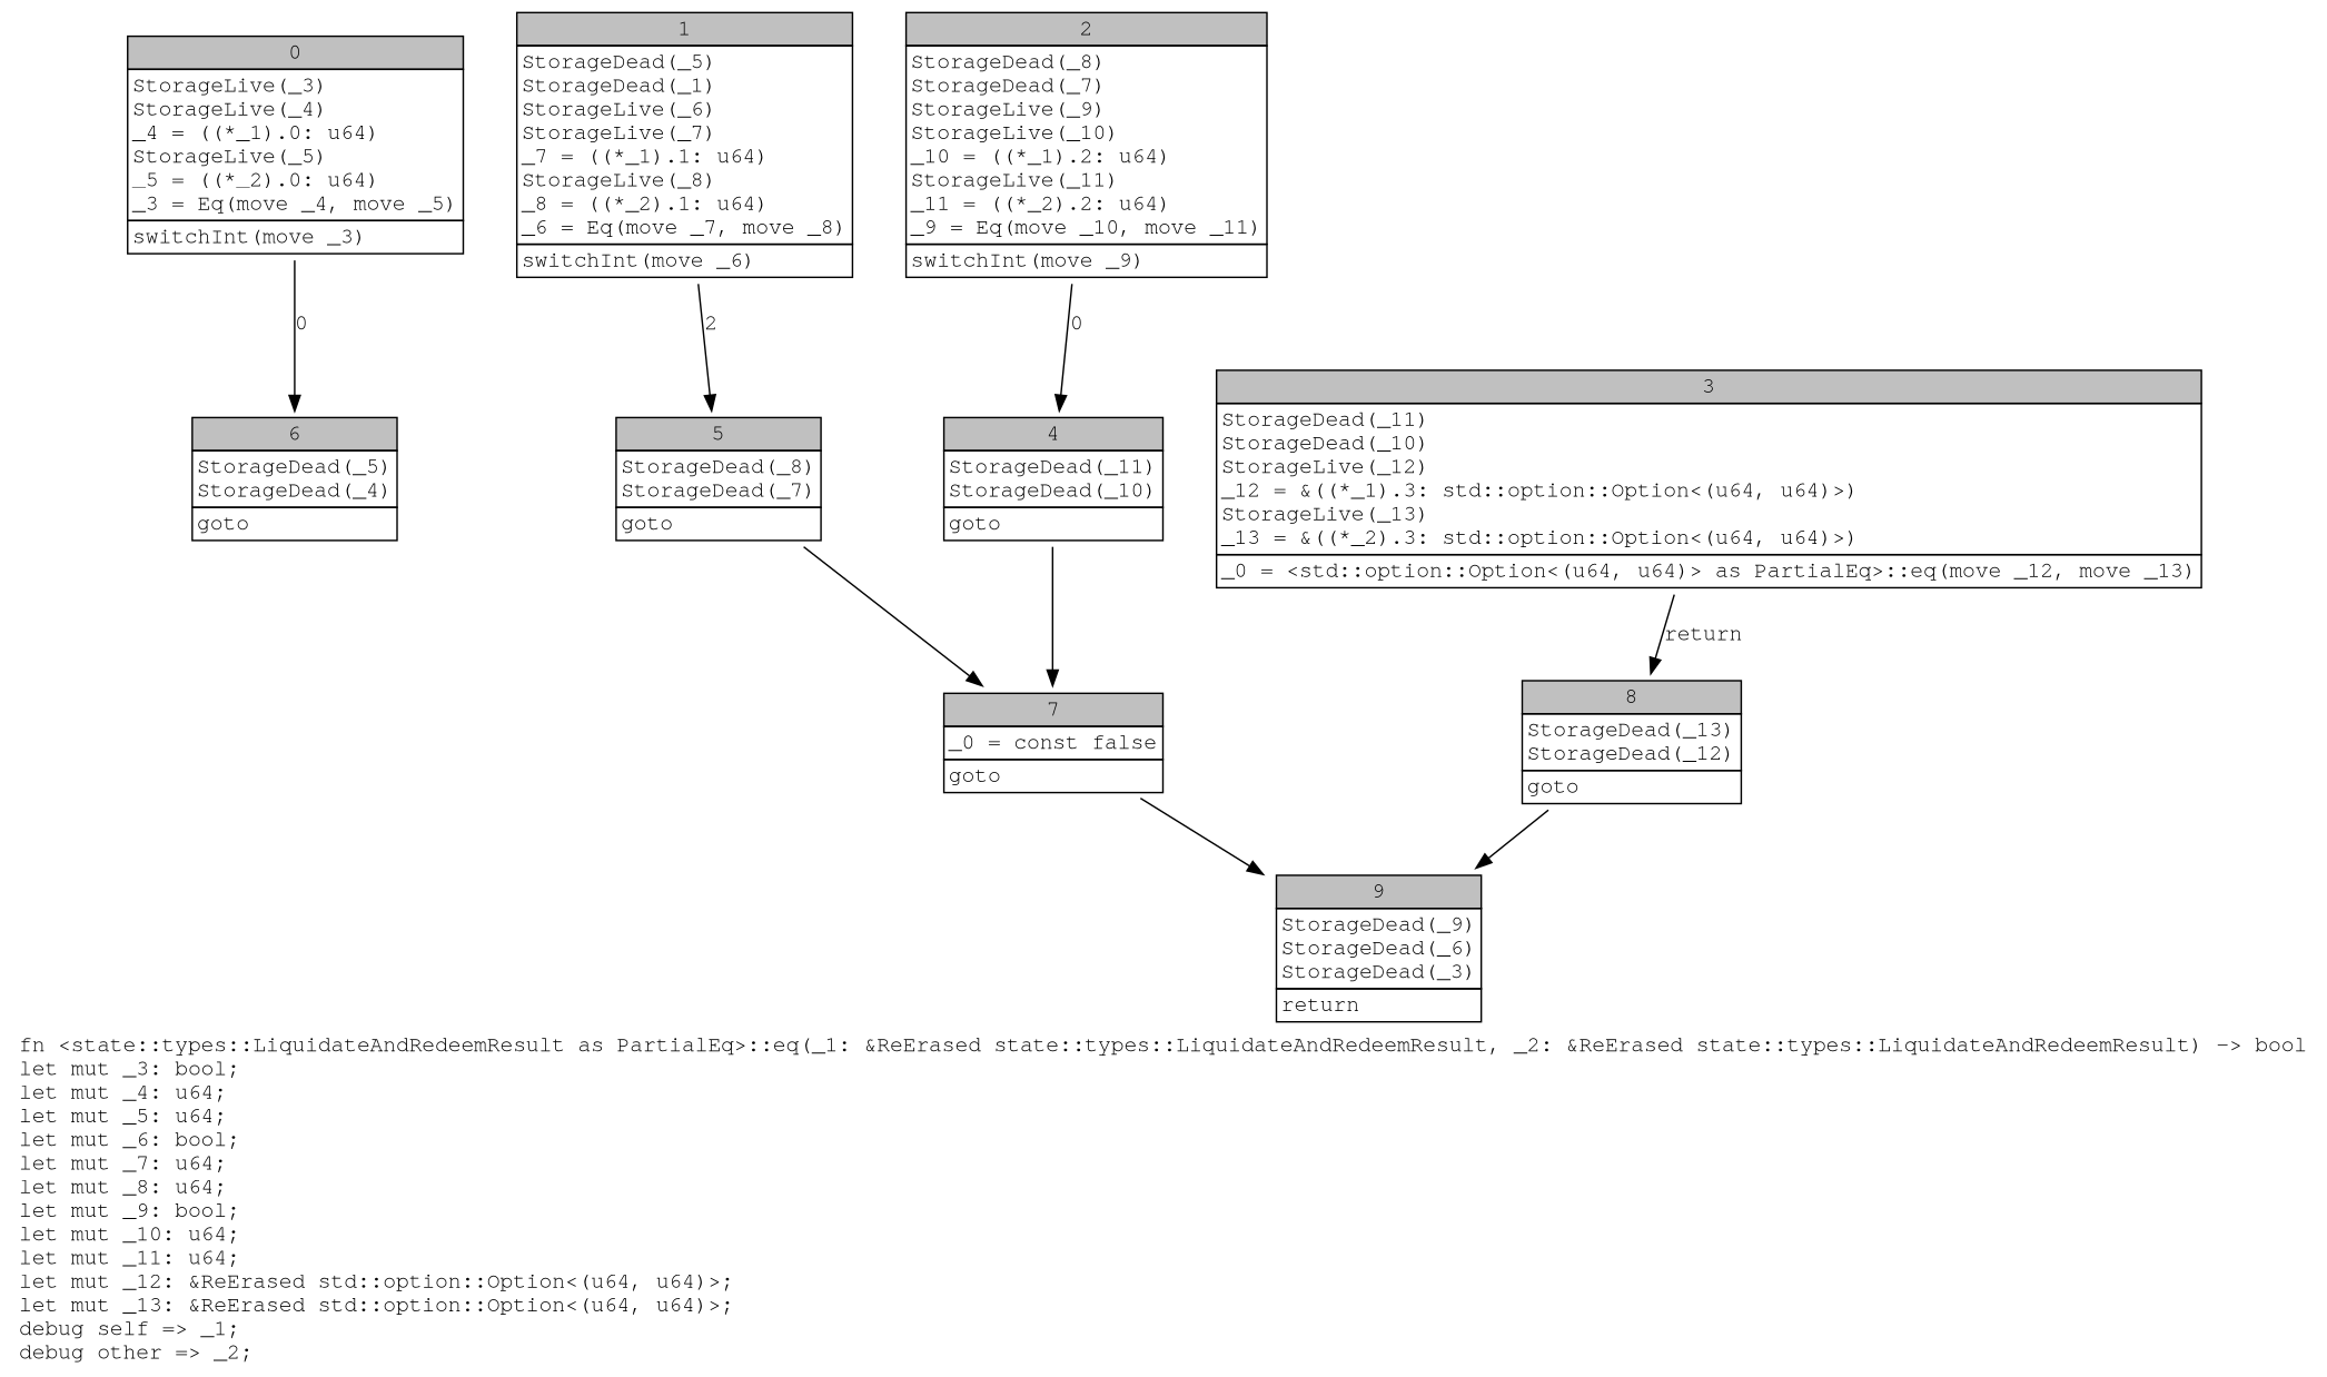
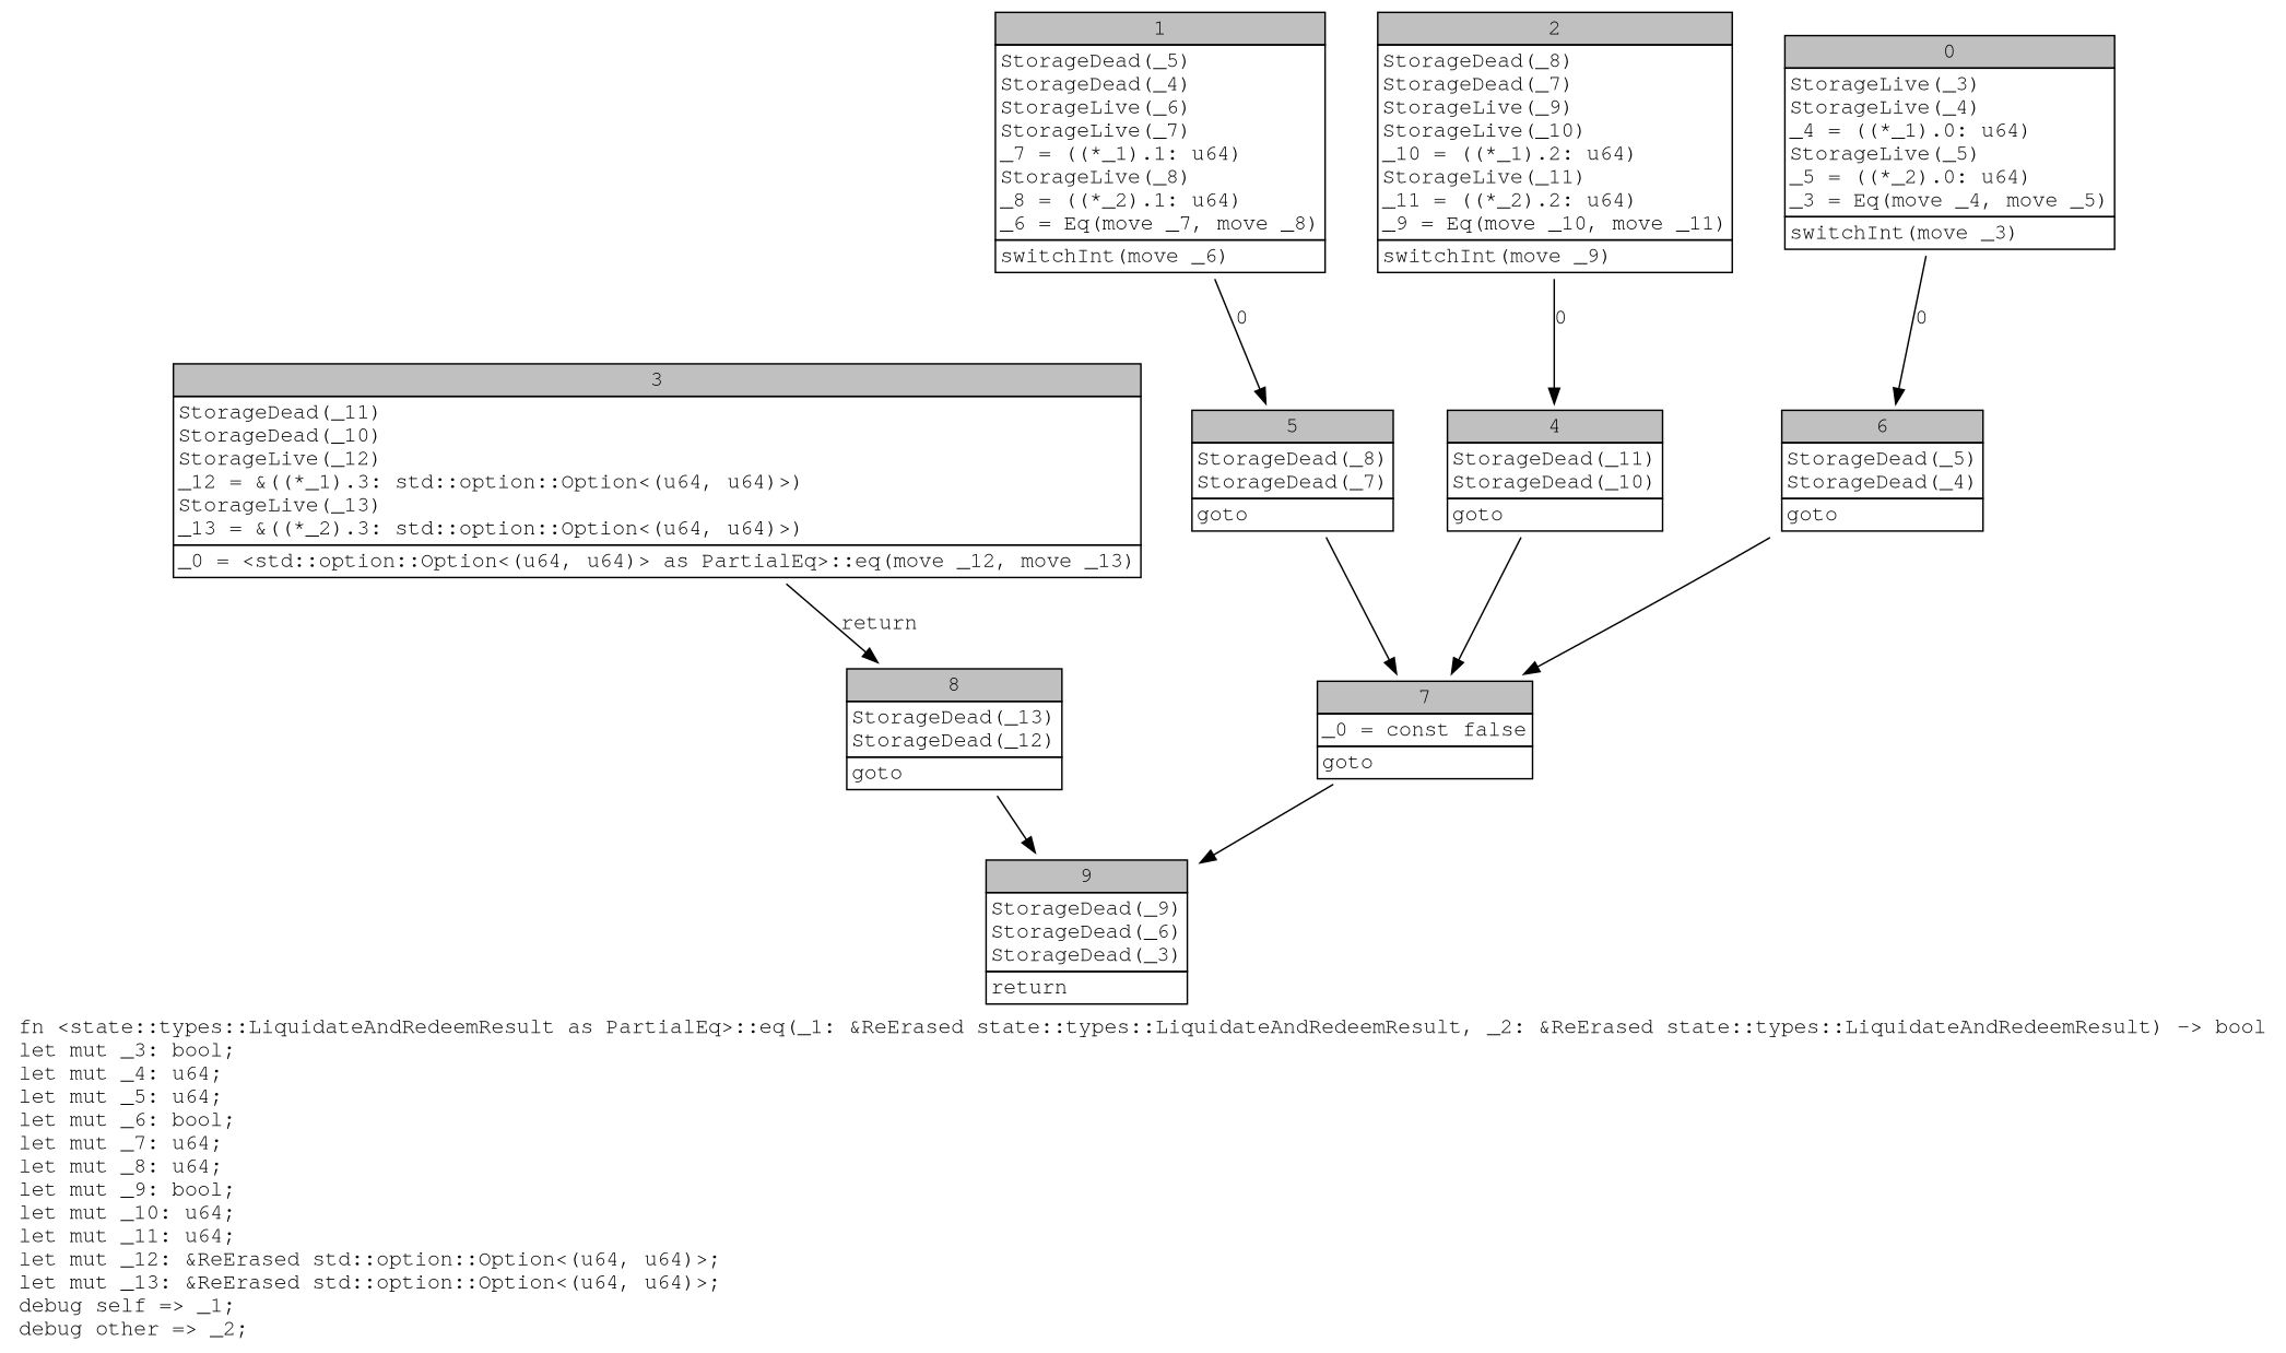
  digraph {
    fontname="Courier, monospace"
    label=<fn &lt;state::types::LiquidateAndRedeemResult as PartialEq&gt;::eq(_1: &amp;ReErased state::types::LiquidateAndRedeemResult, _2: &amp;ReErased state::types::LiquidateAndRedeemResult) -&gt; bool<br align="left"/>let mut _3: bool;<br align="left"/>let mut _4: u64;<br align="left"/>let mut _5: u64;<br align="left"/>let mut _6: bool;<br align="left"/>let mut _7: u64;<br align="left"/>let mut _8: u64;<br align="left"/>let mut _9: bool;<br align="left"/>let mut _10: u64;<br align="left"/>let mut _11: u64;<br align="left"/>let mut _12: &amp;ReErased std::option::Option&lt;(u64, u64)&gt;;<br align="left"/>let mut _13: &amp;ReErased std::option::Option&lt;(u64, u64)&gt;;<br align="left"/>debug self =&gt; _1;<br align="left"/>debug other =&gt; _2;<br align="left"/>>
    node [fontname="Courier, monospace" shape=none]
    edge [fontname="Courier, monospace"]
    n1 [label=<<table border="0" cellborder="1" cellspacing="0"><tr><td bgcolor="gray" align="center" colspan="1">0</td></tr><tr><td align="left" balign="left">StorageLive(_3)<br/>StorageLive(_4)<br/>_4 = ((*_1).0: u64)<br/>StorageLive(_5)<br/>_5 = ((*_2).0: u64)<br/>_3 = Eq(move _4, move _5)<br/></td></tr><tr><td align="left">switchInt(move _3)</td></tr></table>>]
    n2 [label=<<table border="0" cellborder="1" cellspacing="0"><tr><td bgcolor="gray" align="center" colspan="1">6</td></tr><tr><td align="left" balign="left">StorageDead(_5)<br/>StorageDead(_4)<br/></td></tr><tr><td align="left">goto</td></tr></table>>]
-   n3 [label=<<table border="0" cellborder="1" cellspacing="0"><tr><td bgcolor="gray" align="center" colspan="1">1</td></tr><tr><td align="left" balign="left">StorageDead(_5)<br/>StorageDead(_1)<br/>StorageLive(_6)<br/>StorageLive(_7)<br/>_7 = ((*_1).1: u64)<br/>StorageLive(_8)<br/>_8 = ((*_2).1: u64)<br/>_6 = Eq(move _7, move _8)<br/></td></tr><tr><td align="left">switchInt(move _6)</td></tr></table>>]
+   n3 [label=<<table border="0" cellborder="1" cellspacing="0"><tr><td bgcolor="gray" align="center" colspan="1">1</td></tr><tr><td align="left" balign="left">StorageDead(_5)<br/>StorageDead(_4)<br/>StorageLive(_6)<br/>StorageLive(_7)<br/>_7 = ((*_1).1: u64)<br/>StorageLive(_8)<br/>_8 = ((*_2).1: u64)<br/>_6 = Eq(move _7, move _8)<br/></td></tr><tr><td align="left">switchInt(move _6)</td></tr></table>>]
    n4 [label=<<table border="0" cellborder="1" cellspacing="0"><tr><td bgcolor="gray" align="center" colspan="1">5</td></tr><tr><td align="left" balign="left">StorageDead(_8)<br/>StorageDead(_7)<br/></td></tr><tr><td align="left">goto</td></tr></table>>]
    n5 [label=<<table border="0" cellborder="1" cellspacing="0"><tr><td bgcolor="gray" align="center" colspan="1">7</td></tr><tr><td align="left" balign="left">_0 = const false<br/></td></tr><tr><td align="left">goto</td></tr></table>>]
    n6 [label=<<table border="0" cellborder="1" cellspacing="0"><tr><td bgcolor="gray" align="center" colspan="1">2</td></tr><tr><td align="left" balign="left">StorageDead(_8)<br/>StorageDead(_7)<br/>StorageLive(_9)<br/>StorageLive(_10)<br/>_10 = ((*_1).2: u64)<br/>StorageLive(_11)<br/>_11 = ((*_2).2: u64)<br/>_9 = Eq(move _10, move _11)<br/></td></tr><tr><td align="left">switchInt(move _9)</td></tr></table>>]
    n7 [label=<<table border="0" cellborder="1" cellspacing="0"><tr><td bgcolor="gray" align="center" colspan="1">4</td></tr><tr><td align="left" balign="left">StorageDead(_11)<br/>StorageDead(_10)<br/></td></tr><tr><td align="left">goto</td></tr></table>>]
    n8 [label=<<table border="0" cellborder="1" cellspacing="0"><tr><td bgcolor="gray" align="center" colspan="1">3</td></tr><tr><td align="left" balign="left">StorageDead(_11)<br/>StorageDead(_10)<br/>StorageLive(_12)<br/>_12 = &amp;((*_1).3: std::option::Option&lt;(u64, u64)&gt;)<br/>StorageLive(_13)<br/>_13 = &amp;((*_2).3: std::option::Option&lt;(u64, u64)&gt;)<br/></td></tr><tr><td align="left">_0 = &lt;std::option::Option&lt;(u64, u64)&gt; as PartialEq&gt;::eq(move _12, move _13)</td></tr></table>>]
    n9 [label=<<table border="0" cellborder="1" cellspacing="0"><tr><td bgcolor="gray" align="center" colspan="1">8</td></tr><tr><td align="left" balign="left">StorageDead(_13)<br/>StorageDead(_12)<br/></td></tr><tr><td align="left">goto</td></tr></table>>]
    n10 [label=<<table border="0" cellborder="1" cellspacing="0"><tr><td bgcolor="gray" align="center" colspan="1">9</td></tr><tr><td align="left" balign="left">StorageDead(_9)<br/>StorageDead(_6)<br/>StorageDead(_3)<br/></td></tr><tr><td align="left">return</td></tr></table>>]
    n1 -> n2 [label=0]
-   n3 -> n4 [label=2]
+   n2 -> n5
+   n3 -> n4 [label=0]
    n4 -> n5
    n5 -> n10
    n6 -> n7 [label=0]
    n7 -> n5
    n8 -> n9 [label=return]
    n9 -> n10
  }
